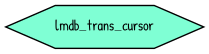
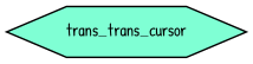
  digraph {
    rankdir=TB
    fontname="Patrick Hand"
-   n1 [color=black fillcolor=aquamarine fontname="Patrick Hand" fontsize=10 height=0.2 label=lmdb_trans_cursor shape=hexagon style=filled width=0.4]
+   n1 [color=black fillcolor=aquamarine fontname="Patrick Hand" fontsize=10 height=0.2 label=trans_trans_cursor shape=hexagon style=filled width=0.4]
  }
